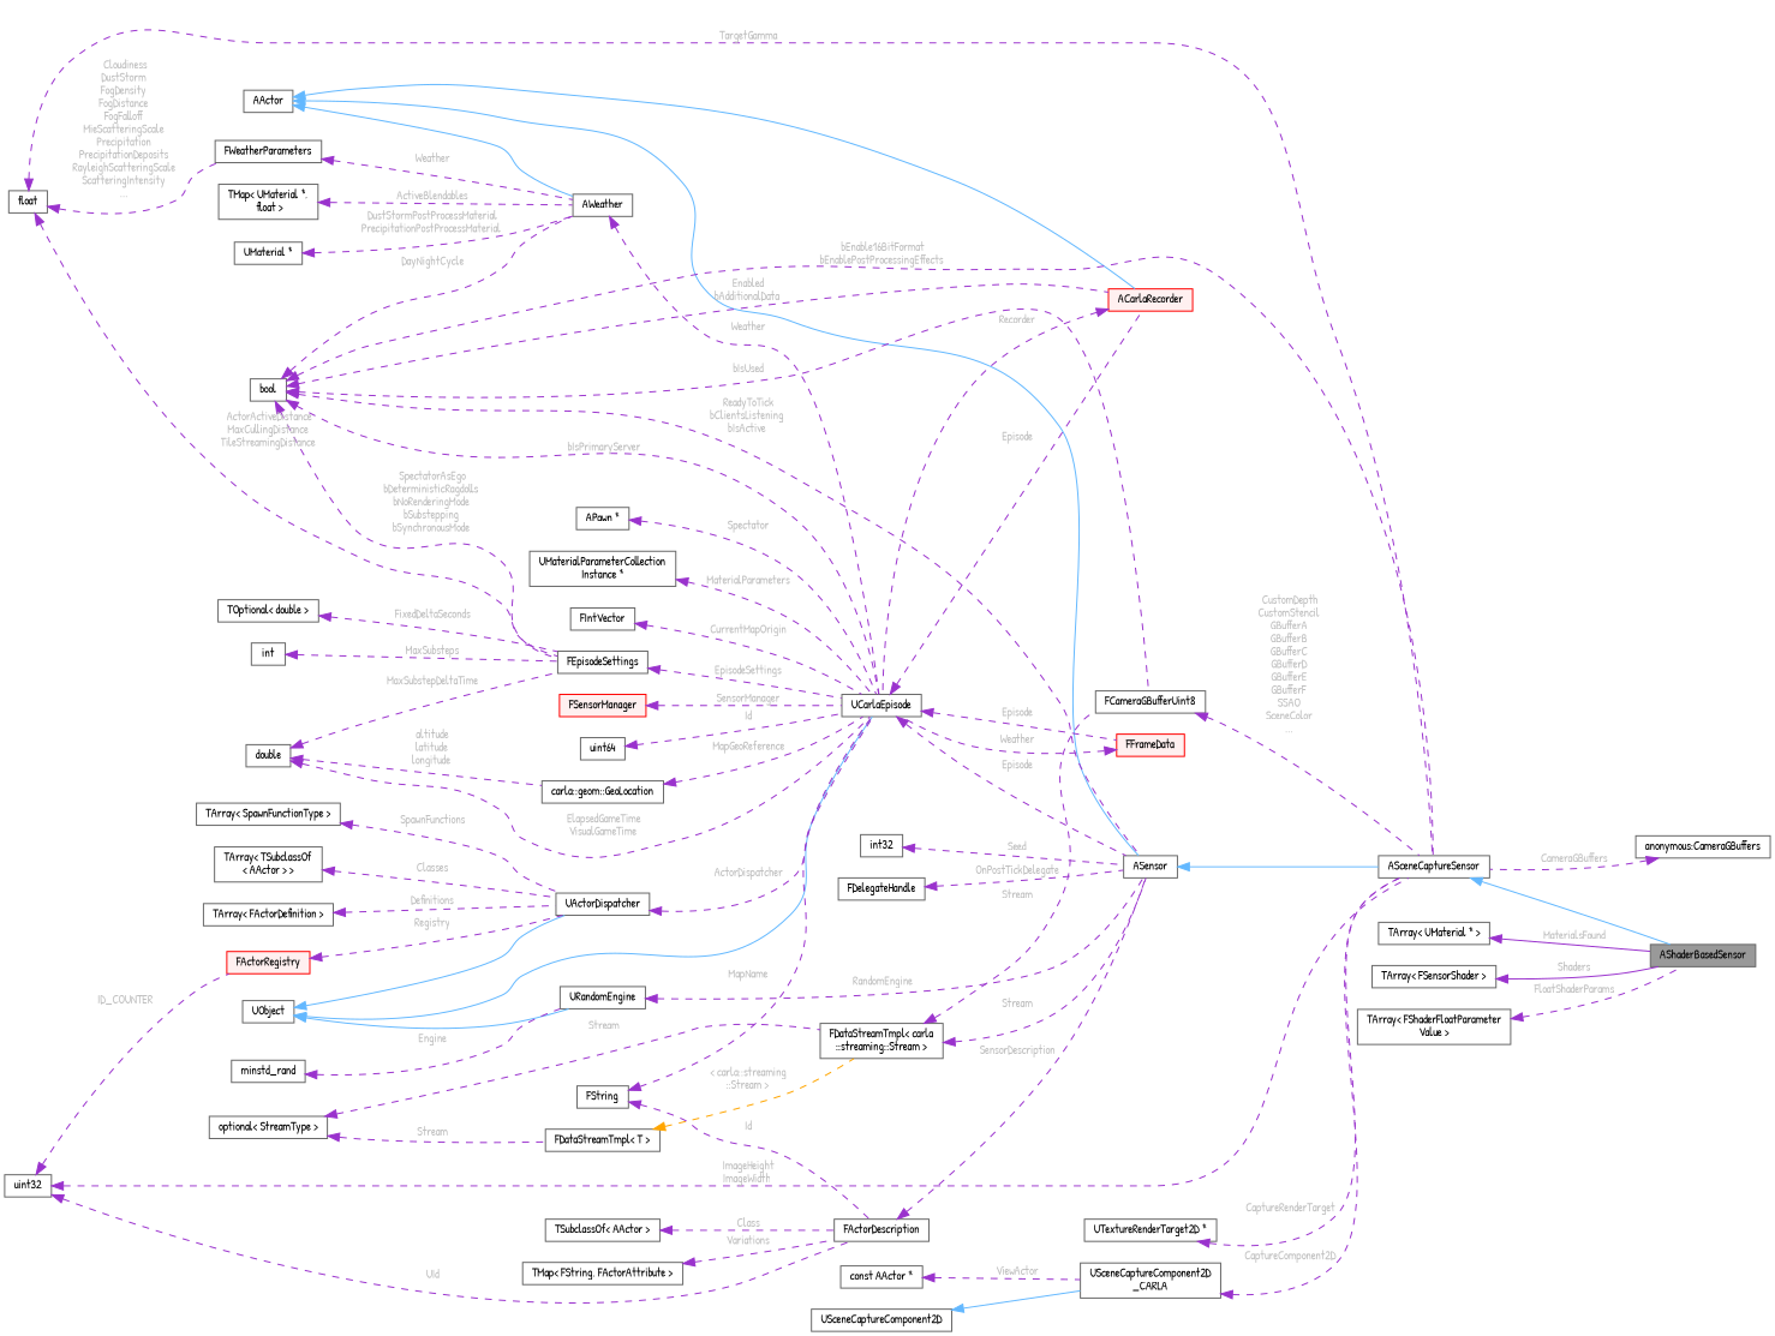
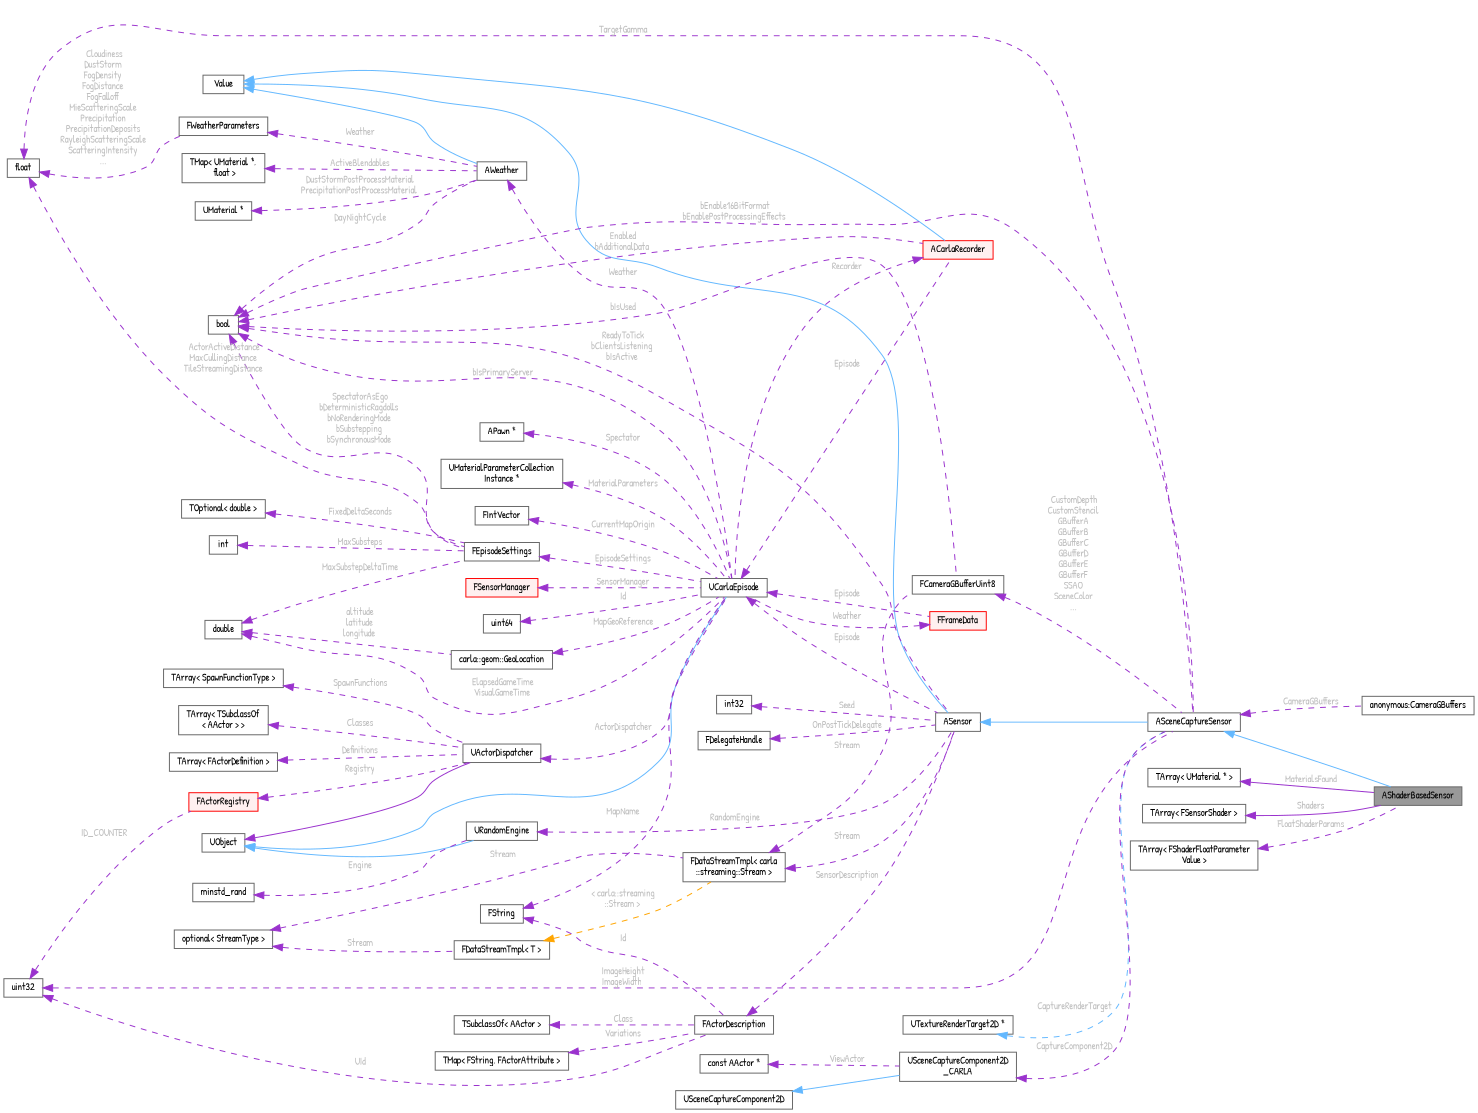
  digraph {
    fontname="Patrick Hand"
    rankdir=LR
    node [color=gray40 fillcolor=white fontname="Patrick Hand" fontsize=10 shape=box style=filled]
    edge [color=darkorchid3 dir=back fontname="Patrick Hand" fontsize=10 labelfontname=Helvetica labelfontsize=10 style=dashed fontcolor=grey]
    n1 [fillcolor=grey60 fontcolor=black height=0.2 label=AShaderBasedSensor width=0.4]
    n2 [height=0.2 label=ASceneCaptureSensor width=0.4]
    n3 [height=0.2 label=ASensor width=0.4]
-   n4 [height=0.2 label=AActor width=0.4]
+   n4 [height=0.2 label=Value width=0.4]
    n5 [height=0.2 label=AWeather width=0.4]
    n6 [color=red fillcolor="#FFF0F0" height=0.2 label=ACarlaRecorder width=0.4]
    n7 [height=0.2 label=UCarlaEpisode width=0.4]
    n8 [height=0.2 label=int32 width=0.4]
    n9 [height=0.2 label=URandomEngine width=0.4]
    n10 [height=0.2 label=UObject width=0.4]
    n11 [height=0.2 label=UActorDispatcher width=0.4]
    n12 [color=red fillcolor="#FFF0F0" height=0.2 label=FFrameData width=0.4]
    n13 [height=0.2 label=minstd_rand width=0.4]
    n14 [height=0.2 label=bool width=0.4]
    n15 [height=0.2 label=FEpisodeSettings width=0.4]
    n16 [height=0.2 label=FCameraGBufferUint8 width=0.4]
    n17 [height=0.2 label="FDataStreamTmpl\< carla\l::streaming::Stream \>" width=0.4]
    n18 [height=0.2 label="optional\< StreamType \>" width=0.4]
    n19 [height=0.2 label="FDataStreamTmpl\< T \>" width=0.4]
    n20 [height=0.2 label=FDelegateHandle width=0.4]
    n21 [height=0.2 label=FActorDescription width=0.4]
    n22 [height=0.2 label=uint32 width=0.4]
    n23 [color=red fillcolor="#FFF0F0" height=0.2 label=FActorRegistry width=0.4]
    n24 [height=0.2 label=FString width=0.4]
    n25 [height=0.2 label="TSubclassOf\< AActor \>" width=0.4]
    n26 [height=0.2 label="TMap\< FString, FActorAttribute \>" width=0.4]
    n27 [height=0.2 label=uint64 width=0.4]
    n28 [height=0.2 label=double width=0.4]
    n29 [height=0.2 label="carla::geom::GeoLocation" width=0.4]
    n30 [height=0.2 label="TOptional\< double \>" width=0.4]
    n31 [height=0.2 label=int width=0.4]
    n32 [height=0.2 label=float width=0.4]
    n33 [height=0.2 label=FWeatherParameters width=0.4]
    n34 [height=0.2 label="TArray\< FActorDefinition \>" width=0.4]
    n35 [height=0.2 label="TArray\< SpawnFunctionType \>" width=0.4]
    n36 [height=0.2 label="TArray\< TSubclassOf\l\< AActor \> \>" width=0.4]
    n37 [height=0.2 label="APawn *" width=0.4]
    n38 [height=0.2 label="UMaterial *" width=0.4]
    n39 [height=0.2 label="TMap\< UMaterial *,\l float \>" width=0.4]
    n40 [height=0.2 label="UMaterialParameterCollection\lInstance *" width=0.4]
    n41 [height=0.2 label=FIntVector width=0.4]
    n42 [color=red fillcolor="#FFF0F0" height=0.2 label=FSensorManager width=0.4]
    n43 [height=0.2 label="anonymous:CameraGBuffers" width=0.4]
    n44 [height=0.2 label="UTextureRenderTarget2D *" width=0.4]
    n45 [height=0.2 label="USceneCaptureComponent2D\l_CARLA" width=0.4]
    n46 [height=0.2 label=USceneCaptureComponent2D width=0.4]
    n47 [height=0.2 label="const AActor *" width=0.4]
    n48 [height=0.2 label="TArray\< UMaterial * \>" width=0.4]
    n49 [height=0.2 label="TArray\< FSensorShader \>" width=0.4]
    n50 [height=0.2 label="TArray\< FShaderFloatParameter\lValue \>" width=0.4]
    n2 -> n1 [color=steelblue1 style=solid fontcolor=""]
    n3 -> n2 [color=steelblue1 style=solid fontcolor=""]
    n4 -> n3 [color=steelblue1 style=solid fontcolor=""]
    n4 -> n5 [color=steelblue1 style=solid fontcolor=""]
    n4 -> n6 [color=steelblue1 style=solid fontcolor=""]
    n5 -> n7 [label=" Weather"]
    n6 -> n7 [label=" Recorder"]
    n7 -> n3 [label=" Episode"]
    n7 -> n6 [label=" Episode"]
    n7 -> n12 [label=" Episode"]
    n8 -> n3 [label=" Seed"]
    n9 -> n3 [label=" RandomEngine"]
    n10 -> n7 [color=steelblue1 style=solid fontcolor=""]
    n10 -> n9 [color=steelblue1 style=solid fontcolor=""]
-   n10 -> n11 [color=steelblue1 style=solid fontcolor=""]
+   n10 -> n11 [style=solid fontcolor=""]
    n11 -> n7 [label=" ActorDispatcher"]
    n12 -> n7 [label=" Weather"]
    n13 -> n9 [label=" Engine"]
    n14 -> n2 [label=" bEnable16BitFormat\nbEnablePostProcessingEffects"]
    n14 -> n3 [label=" ReadyToTick\nbClientsListening\nbIsActive"]
    n14 -> n5 [label=" DayNightCycle"]
    n14 -> n6 [label=" Enabled\nbAdditionalData"]
    n14 -> n7 [label=" bIsPrimaryServer"]
    n14 -> n15 [label=" SpectatorAsEgo\nbDeterministicRagdolls\nbNoRenderingMode\nbSubstepping\nbSynchronousMode"]
    n14 -> n16 [label=" bIsUsed"]
    n15 -> n7 [label=" EpisodeSettings"]
    n16 -> n2 [label=" CustomDepth\nCustomStencil\nGBufferA\nGBufferB\nGBufferC\nGBufferD\nGBufferE\nGBufferF\nSSAO\nSceneColor\n..."]
    n17 -> n3 [label=" Stream"]
    n17 -> n16 [label=" Stream"]
    n18 -> n17 [label=" Stream"]
    n18 -> n19 [label=" Stream"]
    n19 -> n17 [color=orange label=" \< carla::streaming\l::Stream \>"]
    n20 -> n3 [label=" OnPostTickDelegate"]
    n21 -> n3 [label=" SensorDescription"]
    n22 -> n2 [label=" ImageHeight\nImageWidth"]
    n22 -> n21 [label=" UId"]
    n22 -> n23 [label=" ID_COUNTER"]
    n23 -> n11 [label=" Registry"]
    n24 -> n7 [label=" MapName"]
    n24 -> n21 [label=" Id"]
    n25 -> n21 [label=" Class"]
    n26 -> n21 [label=" Variations"]
    n27 -> n7 [label=" Id"]
    n28 -> n7 [label=" ElapsedGameTime\nVisualGameTime"]
    n28 -> n15 [label=" MaxSubstepDeltaTime"]
    n28 -> n29 [label=" altitude\nlatitude\nlongitude"]
    n29 -> n7 [label=" MapGeoReference"]
    n30 -> n15 [label=" FixedDeltaSeconds"]
    n31 -> n15 [label=" MaxSubsteps"]
    n32 -> n2 [label=" TargetGamma"]
    n32 -> n15 [label=" ActorActiveDistance\nMaxCullingDistance\nTileStreamingDistance"]
    n32 -> n33 [label=" Cloudiness\nDustStorm\nFogDensity\nFogDistance\nFogFalloff\nMieScatteringScale\nPrecipitation\nPrecipitationDeposits\nRayleighScatteringScale\nScatteringIntensity\n..."]
    n33 -> n5 [label=" Weather"]
    n34 -> n11 [label=" Definitions"]
    n35 -> n11 [label=" SpawnFunctions"]
    n36 -> n11 [label=" Classes"]
    n37 -> n7 [label=" Spectator"]
    n38 -> n5 [label=" DustStormPostProcessMaterial\nPrecipitationPostProcessMaterial"]
    n39 -> n5 [label=" ActiveBlendables"]
    n40 -> n7 [label=" MaterialParameters"]
    n41 -> n7 [label=" CurrentMapOrigin"]
    n42 -> n7 [label=" SensorManager"]
-   n43 -> n2 [label=" CameraGBuffers"]
-   n44 -> n2 [label=" CaptureRenderTarget"]
+   n2 -> n43 [label=" CameraGBuffers"]
+   n44 -> n2 [color=steelblue1 label=" CaptureRenderTarget"]
    n45 -> n2 [label=" CaptureComponent2D"]
    n46 -> n45 [color=steelblue1 style=solid fontcolor=""]
    n47 -> n45 [label=" ViewActor"]
    n48 -> n1 [label=" MaterialsFound" style=solid]
    n49 -> n1 [label=" Shaders" style=solid]
    n50 -> n1 [label=" FloatShaderParams"]
  }
